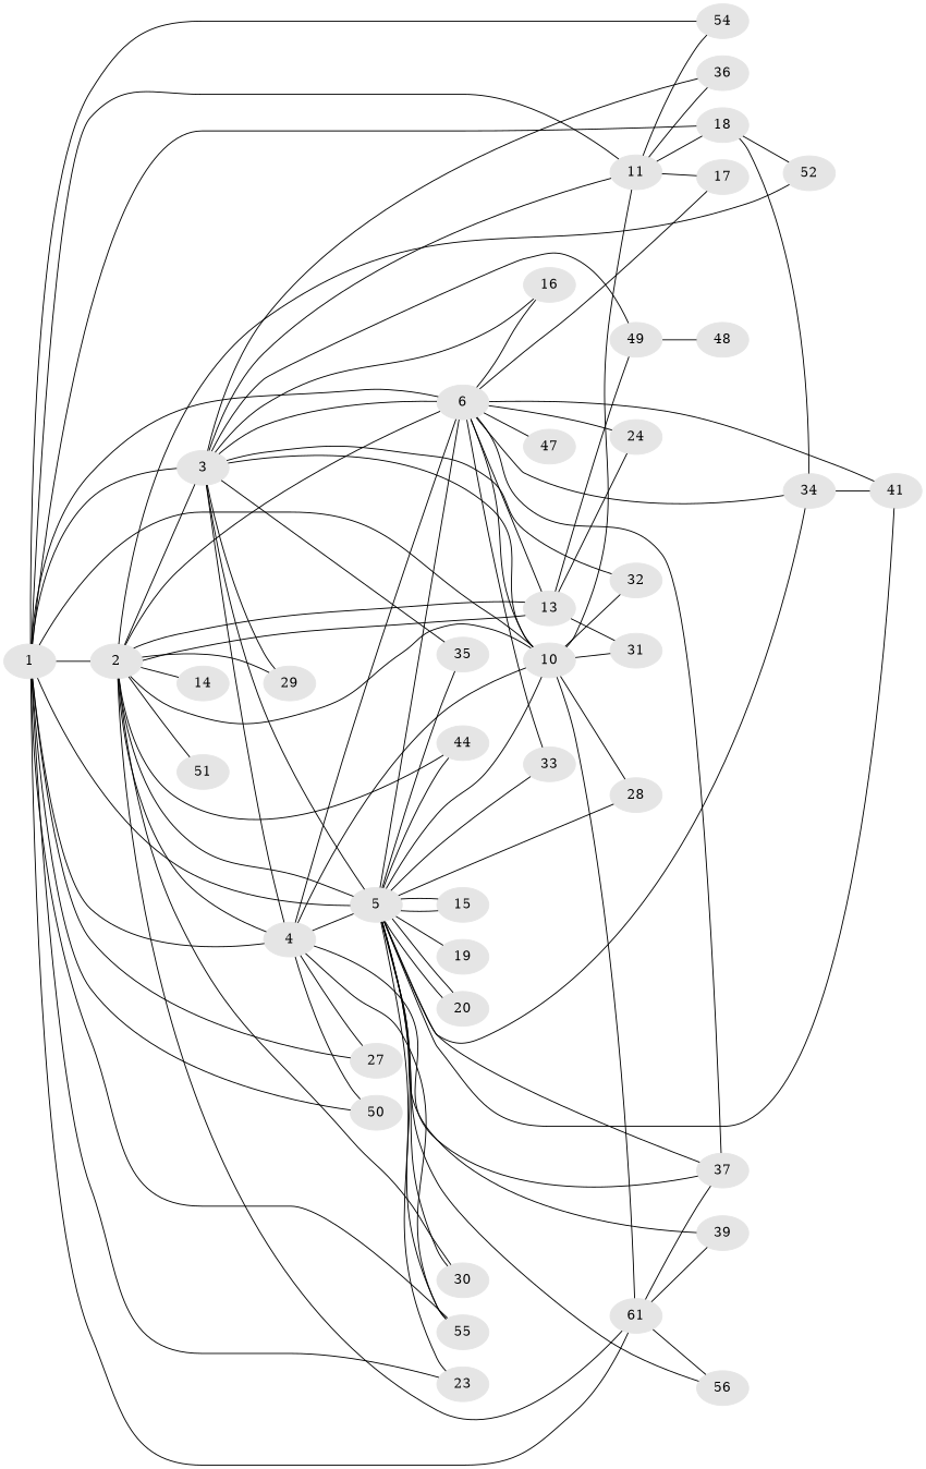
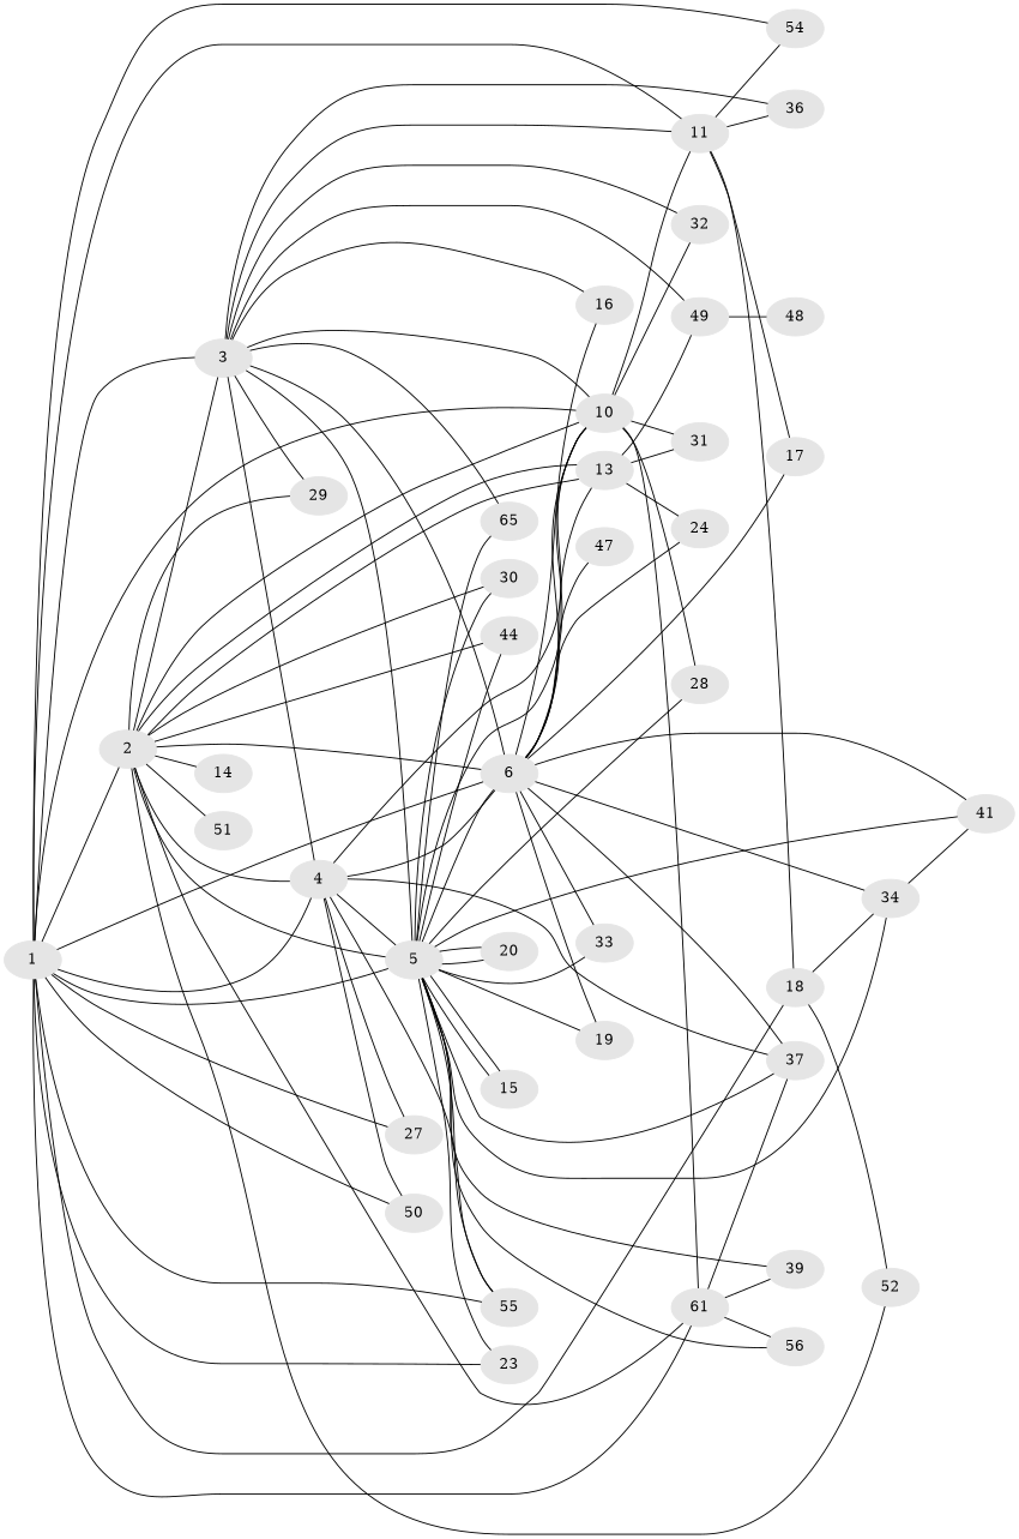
  graph {
    rankdir=LR
    node [color=gray90 style=filled]
    1 [super="+8"]
    2 [super="+7"]
    3 [super="+40"]
    4 [super="+25"]
    5 [super="+22"]
    6 [super="+9"]
    10 [super="+42"]
    11 [super="+12"]
    18
    n10 [label=61 super="+38"]
    23
    27
    50
    54
    55
    13 [super="+26"]
    14 [super="+45"]
    29
    30
    44
    51
    52
    16
    32
-   35
+   35 [label=65]
    36
    49
    37 [super="+43"]
    15
    19
    20
    28
    33
    34 [super="+46"]
    39
    41 [super="+53"]
    56
    17
    24
    47
    31
    48
    1 -- 2 [weight=4]
    1 -- 3 [weight=2]
    1 -- 4 [weight=2]
    1 -- 5 [weight=2]
    1 -- 6 [weight=4]
    1 -- 10 [weight=2]
    1 -- 11
    1 -- 18
    1 -- n10
    1 -- 23
    1 -- 27
    1 -- 50
    1 -- 54
    1 -- 55
    2 -- 3 [weight=3]
    2 -- 4 [weight=2]
    2 -- 5 [weight=2]
    2 -- 6 [weight=4]
    2 -- 10 [weight=2]
    2 -- n10
    2 -- 13
    2 -- 13
    2 -- 14 [weight=2]
    2 -- 29
    2 -- 30
    2 -- 44
    2 -- 51 [weight=2]
    2 -- 52
    3 -- 4 [weight=2]
    3 -- 5
    3 -- 6 [weight=2]
    3 -- 10
    3 -- 11
    3 -- 29
    3 -- 16
    3 -- 32
    3 -- 35
    3 -- 36
    3 -- 49
    4 -- 5
    4 -- 6 [weight=2]
    4 -- 10
    4 -- 27
    4 -- 50
    4 -- 55
    4 -- 37
    5 -- 6 [weight=3]
    5 -- 10
    5 -- 23
    5 -- 55
    5 -- 30
    5 -- 44
    5 -- 35
    5 -- 37
    5 -- 15
    5 -- 15
    5 -- 19
    5 -- 20
    5 -- 20
    5 -- 28
    5 -- 33
    5 -- 34
    5 -- 39
    5 -- 41
    5 -- 56
    6 -- 10 [weight=2]
    6 -- 13
    6 -- 16
    6 -- 37
+   6 -- 19
    6 -- 33
    6 -- 34
    6 -- 41
    6 -- 17
    6 -- 24
    6 -- 47 [weight=2]
    10 -- 11
    10 -- n10
    10 -- 32
    10 -- 28
    10 -- 31
    11 -- 18
    11 -- 54
    11 -- 36
    11 -- 17
    18 -- 52
    18 -- 34
    n10 -- 37
    n10 -- 39
    n10 -- 56
    13 -- 49
    13 -- 24
    13 -- 31
    49 -- 48 [weight=2]
    34 -- 41
  }
